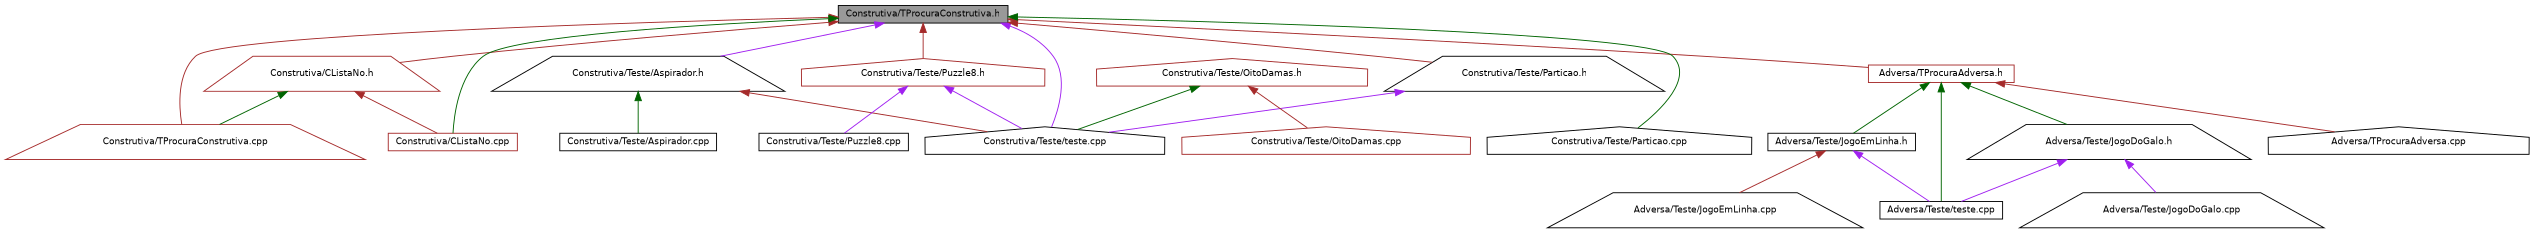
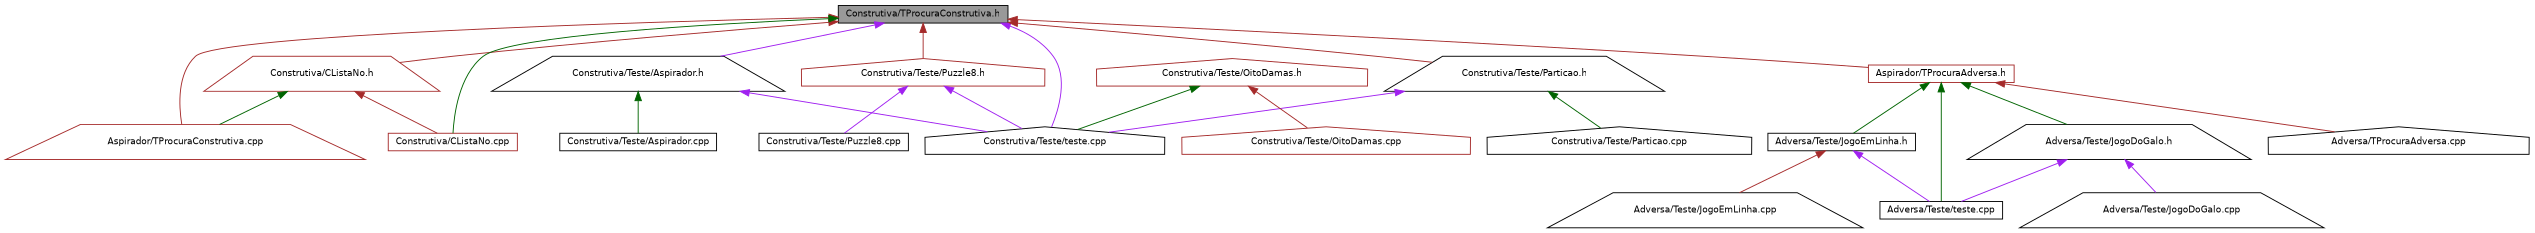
  digraph {
    node [color=black fillcolor=white fontname=Helvetica fontsize=10 shape=box style=filled]
    edge [color=brown dir=back fontname=Helvetica fontsize=10 labelfontname=Helvetica labelfontsize=10 style=solid]
    n1 [fillcolor=grey60 fontcolor=black height=0.2 label="Construtiva/TProcuraConstrutiva.h" width=0.4]
-   n2 [color=brown height=0.2 label="Adversa/TProcuraAdversa.h" width=0.4]
+   n2 [color=brown height=0.2 label="Aspirador/TProcuraAdversa.h" width=0.4]
    n3 [color=brown height=0.2 label="Construtiva/CListaNo.h" shape=trapezium width=0.4]
-   n4 [color=brown height=0.2 label="Construtiva/TProcuraConstrutiva.cpp" shape=trapezium width=0.4]
+   n4 [color=brown height=0.2 label="Aspirador/TProcuraConstrutiva.cpp" shape=trapezium width=0.4]
    n5 [height=0.2 label="Construtiva/Teste/Aspirador.h" shape=trapezium width=0.4]
    n6 [height=0.2 label="Construtiva/Teste/teste.cpp" shape=house width=0.4]
    n7 [height=0.2 label="Construtiva/Teste/Particao.h" shape=trapezium width=0.4]
    n8 [color=brown height=0.2 label="Construtiva/Teste/Puzzle8.h" shape=house width=0.4]
    n9 [color=brown height=0.2 label="Construtiva/CListaNo.cpp" width=0.4]
    n10 [height=0.2 label="Adversa/TProcuraAdversa.cpp" shape=house width=0.4]
    n11 [height=0.2 label="Adversa/Teste/JogoDoGalo.h" shape=trapezium width=0.4]
    n12 [height=0.2 label="Adversa/Teste/teste.cpp" width=0.4]
    n13 [height=0.2 label="Adversa/Teste/JogoEmLinha.h" width=0.4]
    n14 [height=0.2 label="Construtiva/Teste/Aspirador.cpp" width=0.4]
    n15 [color=brown height=0.2 label="Construtiva/Teste/OitoDamas.h" shape=house width=0.4]
    n16 [color=brown height=0.2 label="Construtiva/Teste/OitoDamas.cpp" shape=house width=0.4]
    n17 [height=0.2 label="Construtiva/Teste/Particao.cpp" shape=house width=0.4]
    n18 [height=0.2 label="Construtiva/Teste/Puzzle8.cpp" width=0.4]
    n19 [height=0.2 label="Adversa/Teste/JogoDoGalo.cpp" shape=trapezium width=0.4]
    n20 [height=0.2 label="Adversa/Teste/JogoEmLinha.cpp" shape=trapezium width=0.4]
    n1 -> n2
    n1 -> n3
    n1 -> n4
    n1 -> n5 [color=purple]
    n1 -> n6 [color=purple]
    n1 -> n7
    n1 -> n8
    n1 -> n9 [color=darkgreen]
    n2 -> n10
    n2 -> n11 [color=darkgreen]
    n2 -> n12 [color=darkgreen]
    n2 -> n13 [color=darkgreen]
    n3 -> n4 [color=darkgreen]
    n3 -> n9
-   n5 -> n6
+   n5 -> n6 [color=purple]
    n5 -> n14 [color=darkgreen]
    n7 -> n6 [color=purple]
-   n1 -> n17 [color=darkgreen]
+   n7 -> n17 [color=darkgreen]
    n8 -> n6 [color=purple]
    n8 -> n18 [color=purple]
    n11 -> n12 [color=purple]
    n11 -> n19 [color=purple]
    n13 -> n12 [color=purple]
    n13 -> n20
    n15 -> n6 [color=darkgreen]
    n15 -> n16
  }
